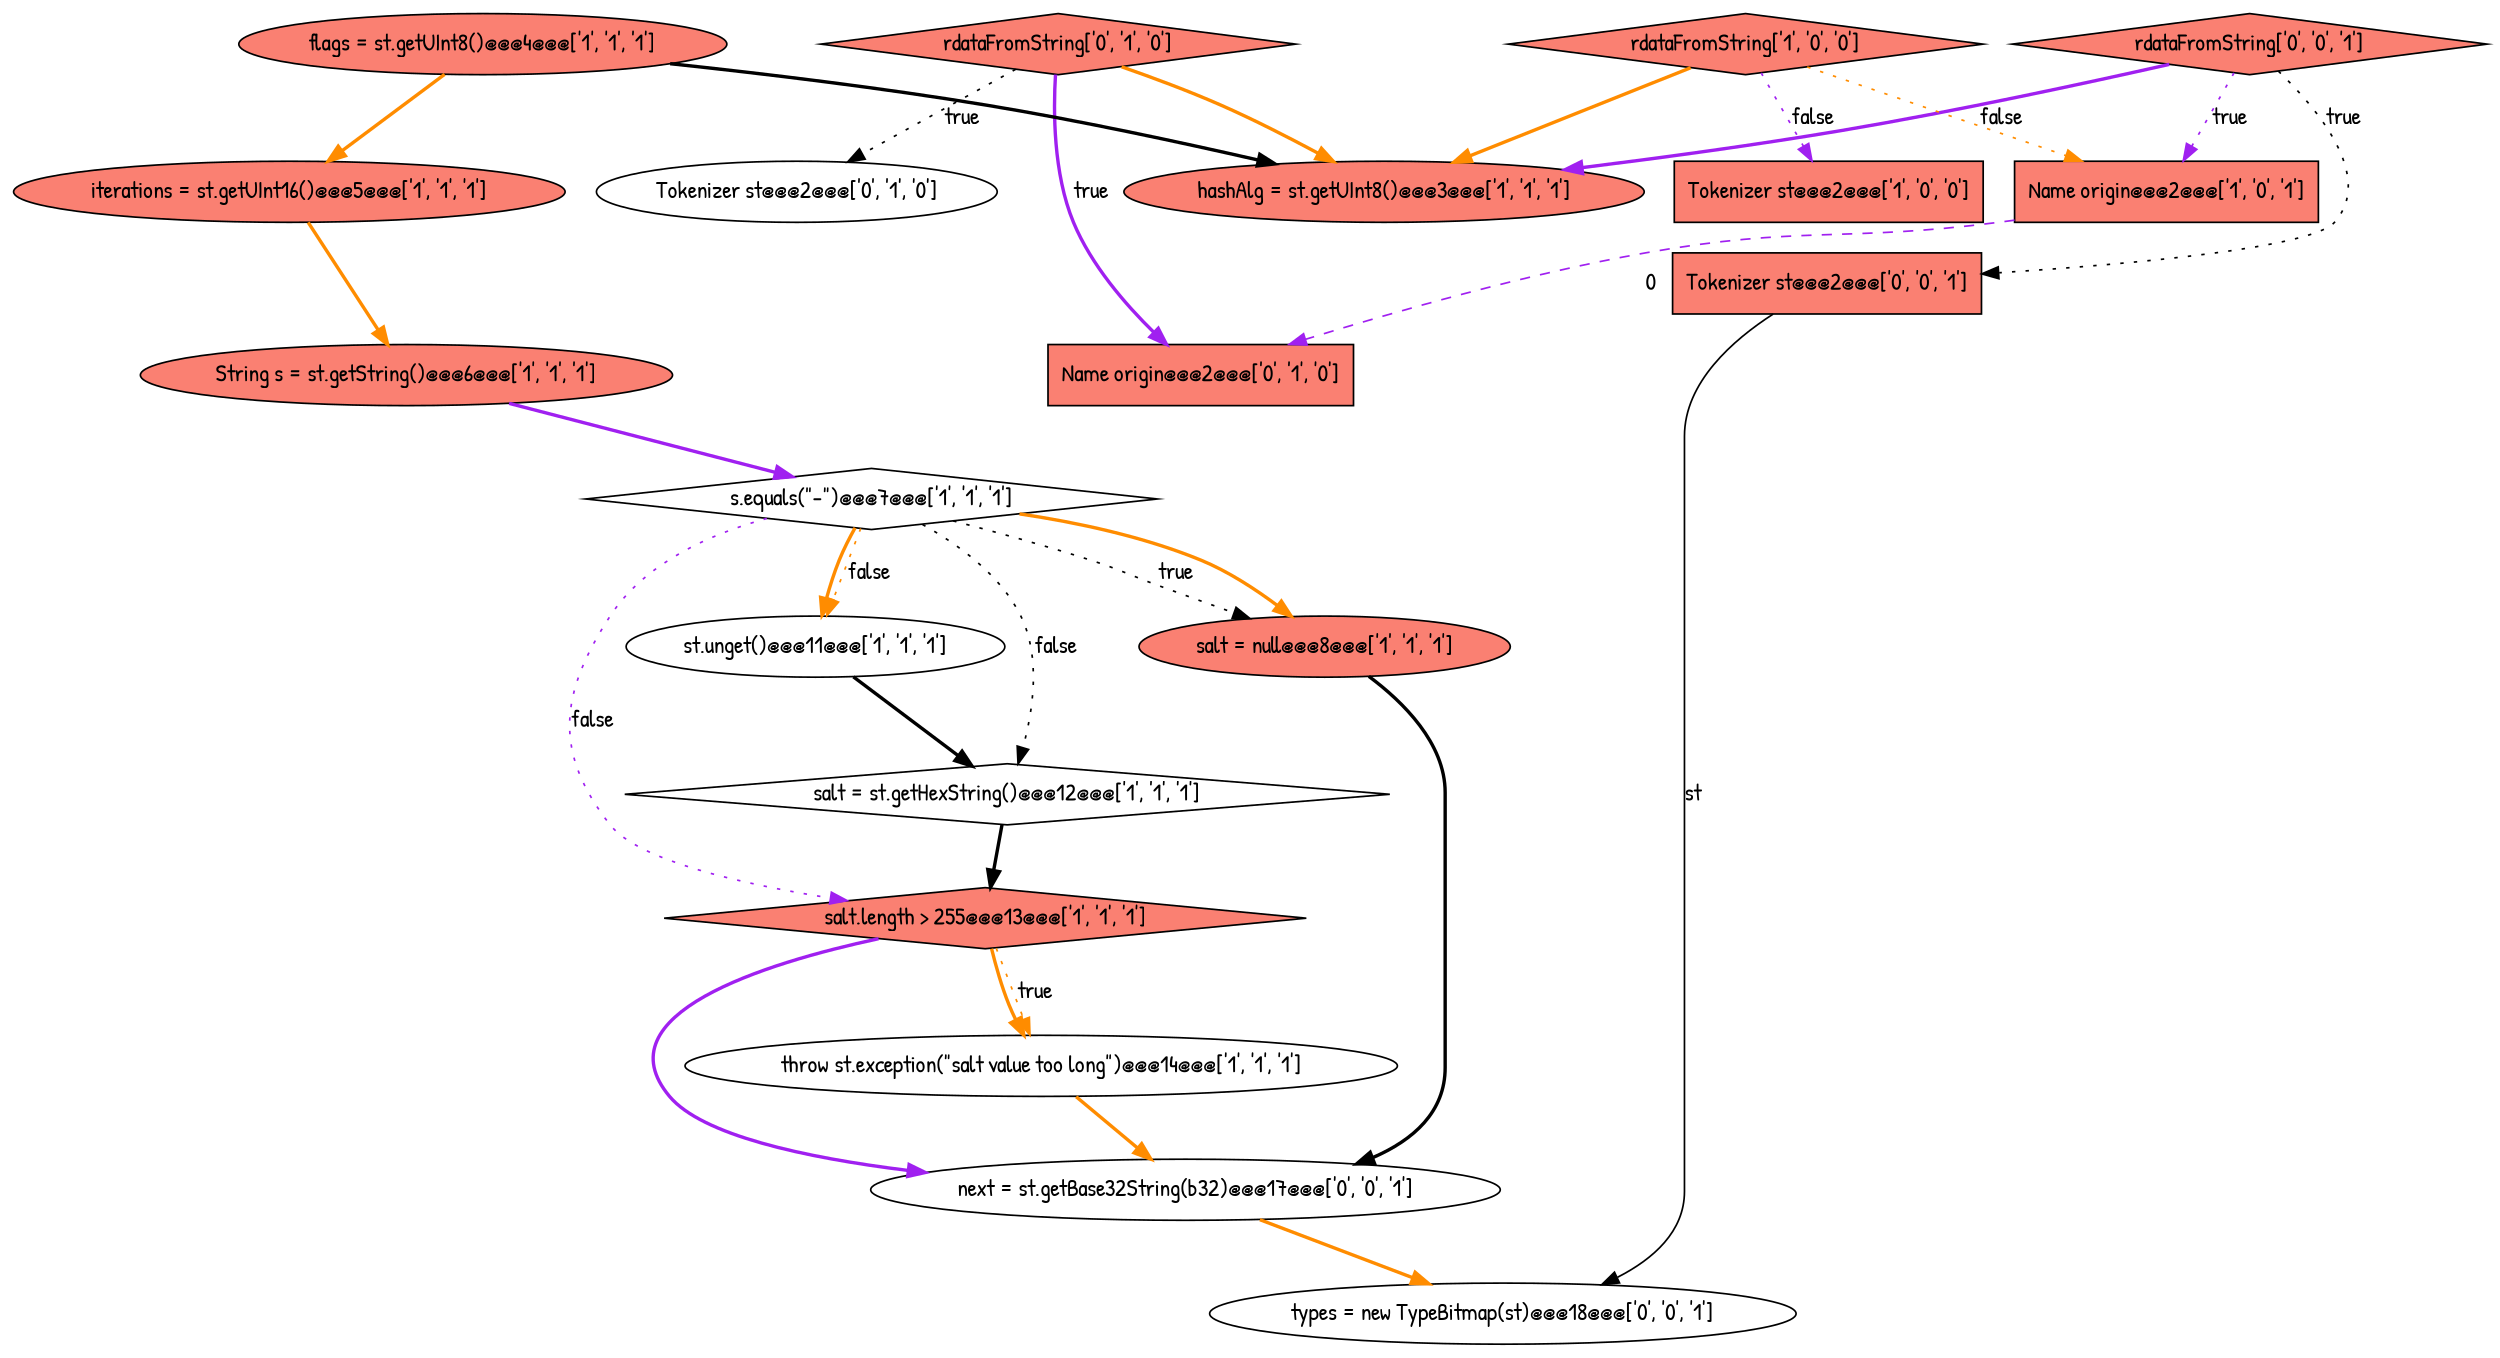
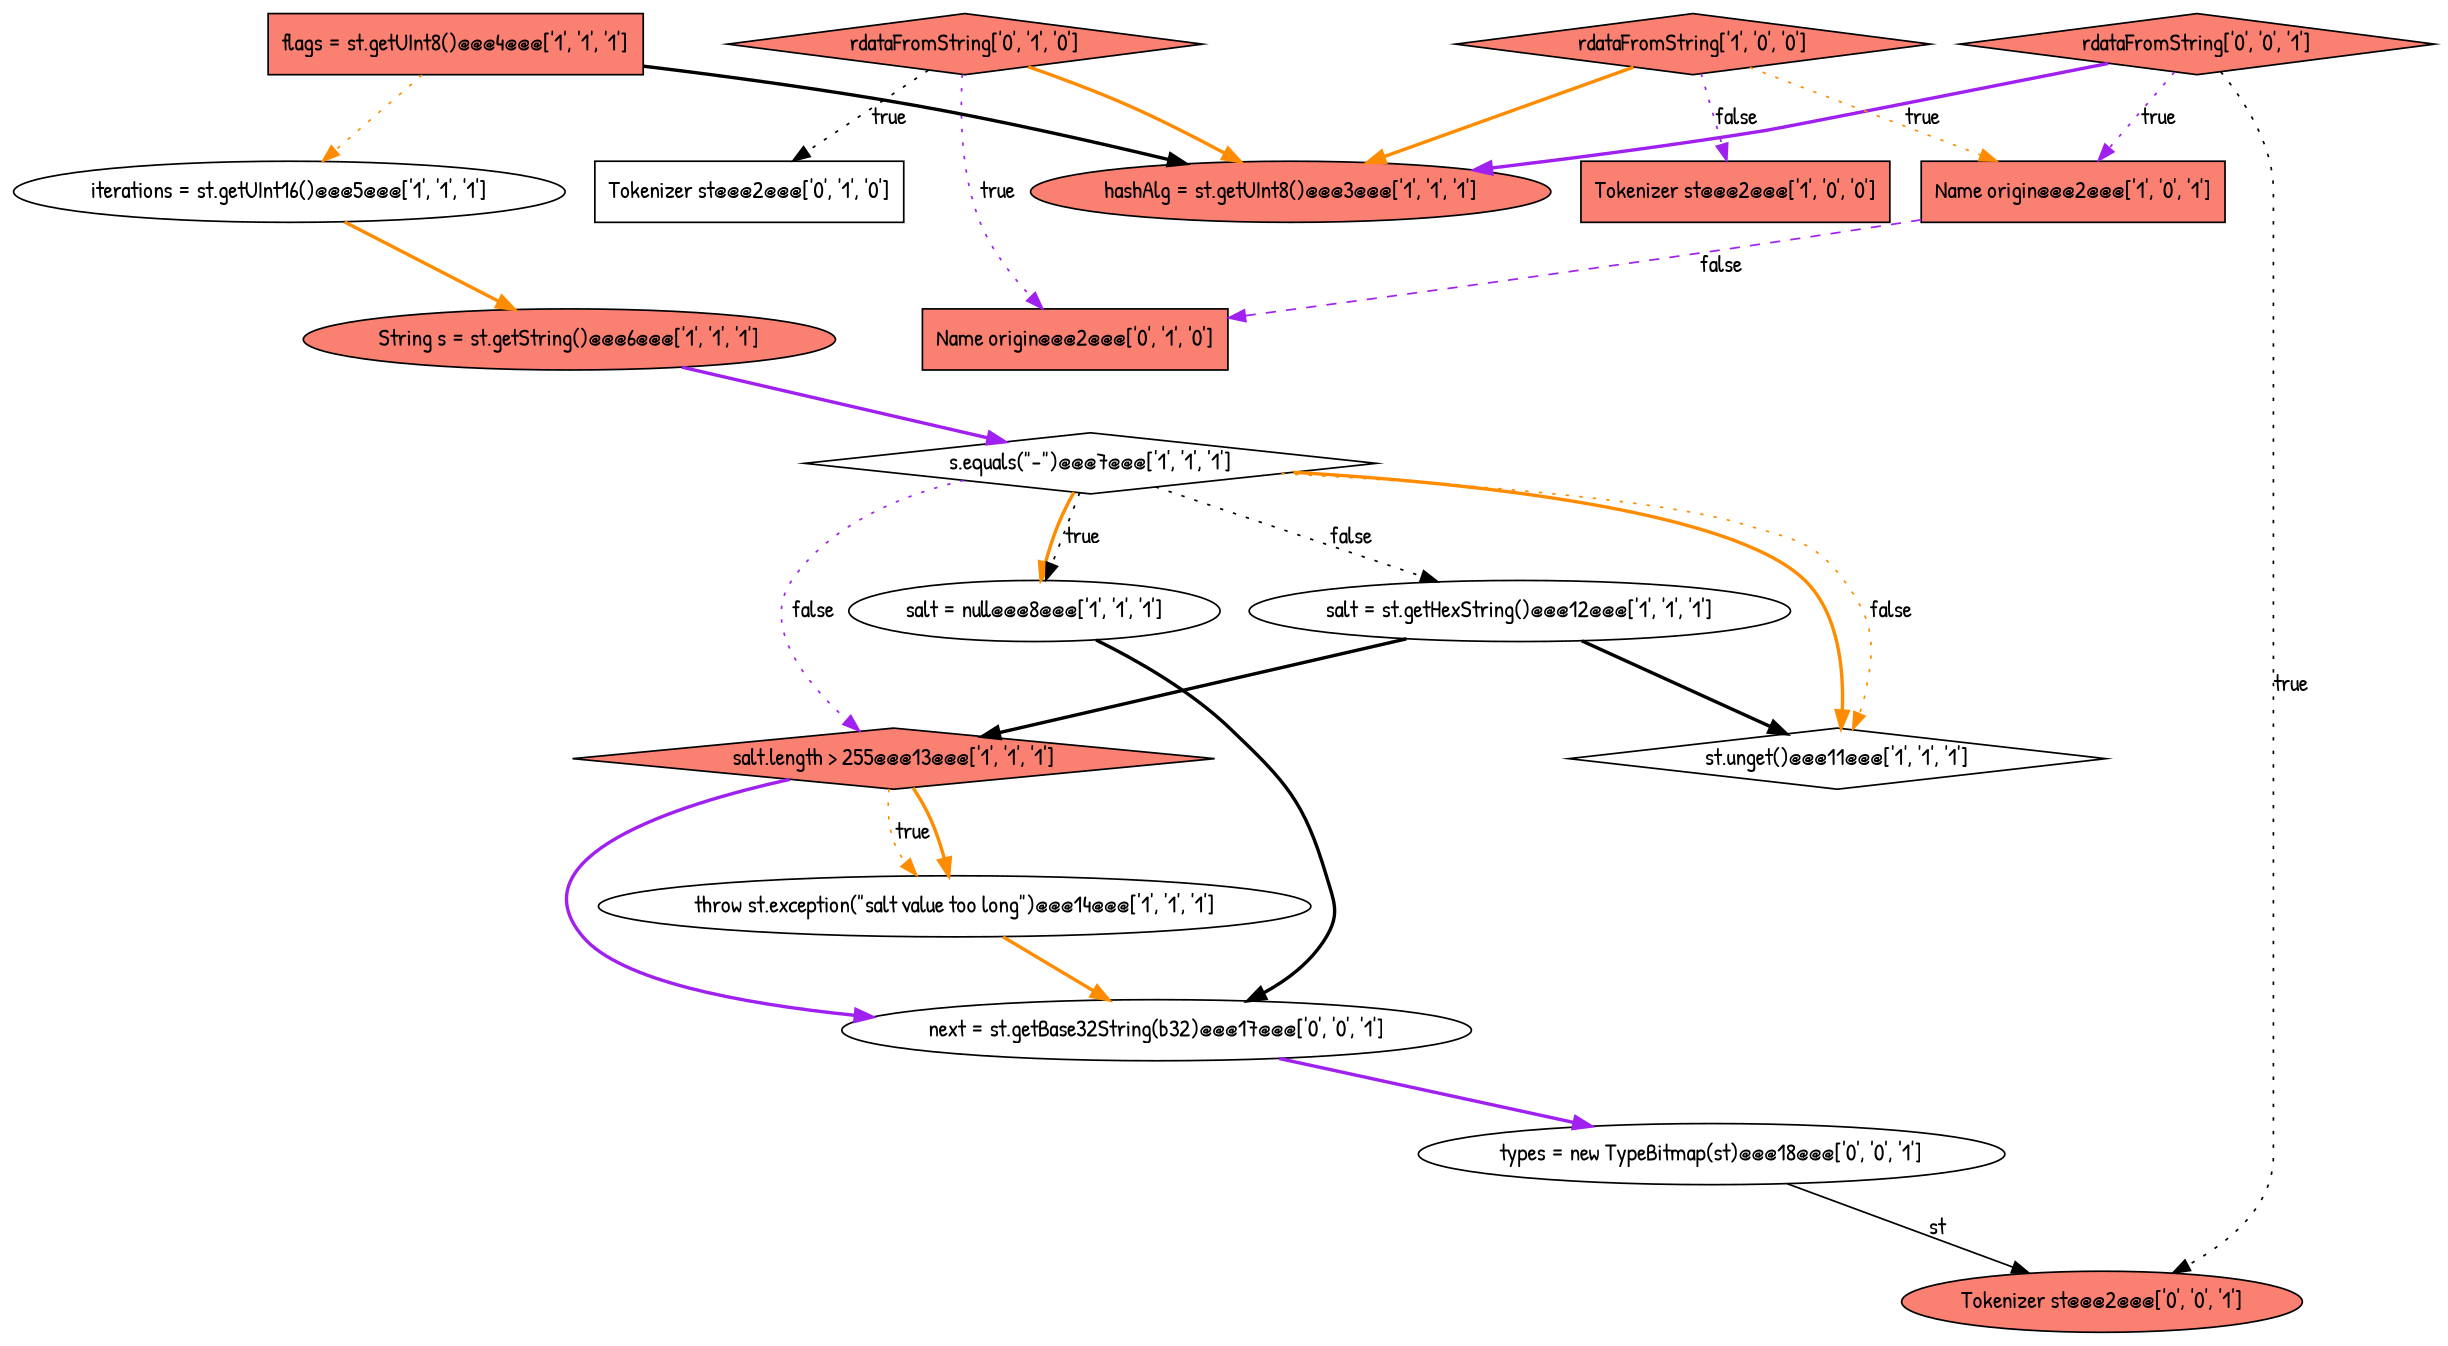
  digraph {
    fontname="Patrick Hand"
    node [fillcolor=salmon fontname="Patrick Hand" shape=ellipse style=filled]
    edge [color=darkorange fontname="Patrick Hand" style=bold]
    n1 [label="salt.length > 255@@@13@@@['1', '1', '1']" shape=diamond]
    n2 [fillcolor=white label="next = st.getBase32String(b32)@@@17@@@['0', '0', '1']"]
    n3 [fillcolor=white label="throw st.exception(\"salt value too long\")@@@14@@@['1', '1', '1']"]
    n4 [fillcolor=white label="types = new TypeBitmap(st)@@@18@@@['0', '0', '1']"]
    n5 [label="rdataFromString['0', '1', '0']" shape=diamond]
-   n6 [fillcolor=white label="Tokenizer st@@@2@@@['0', '1', '0']"]
+   n6 [fillcolor=white label="Tokenizer st@@@2@@@['0', '1', '0']" shape=box]
    n7 [label="Name origin@@@2@@@['0', '1', '0']" shape=box]
    n8 [label="hashAlg = st.getUInt8()@@@3@@@['1', '1', '1']"]
    n9 [fillcolor=white label="s.equals(\"-\")@@@7@@@['1', '1', '1']" shape=diamond]
-   n10 [fillcolor=white label="salt = st.getHexString()@@@12@@@['1', '1', '1']" shape=diamond]
-   n11 [fillcolor=white label="st.unget()@@@11@@@['1', '1', '1']"]
-   n12 [label="salt = null@@@8@@@['1', '1', '1']"]
-   n13 [label="Tokenizer st@@@2@@@['0', '0', '1']" shape=box]
+   n10 [fillcolor=white label="salt = st.getHexString()@@@12@@@['1', '1', '1']"]
+   n11 [fillcolor=white label="st.unget()@@@11@@@['1', '1', '1']" shape=diamond]
+   n12 [fillcolor=white label="salt = null@@@8@@@['1', '1', '1']"]
+   n13 [label="Tokenizer st@@@2@@@['0', '0', '1']"]
    n14 [label="Tokenizer st@@@2@@@['1', '0', '0']" shape=box]
-   n15 [label="flags = st.getUInt8()@@@4@@@['1', '1', '1']"]
-   n16 [label="iterations = st.getUInt16()@@@5@@@['1', '1', '1']"]
+   n15 [label="flags = st.getUInt8()@@@4@@@['1', '1', '1']" shape=box]
+   n16 [fillcolor=white label="iterations = st.getUInt16()@@@5@@@['1', '1', '1']"]
    n17 [label="Name origin@@@2@@@['1', '0', '1']" shape=box]
    n18 [label="rdataFromString['0', '0', '1']" shape=diamond]
    n19 [label="String s = st.getString()@@@6@@@['1', '1', '1']"]
    n20 [label="rdataFromString['1', '0', '0']" shape=diamond]
    n1 -> n2 [color=purple]
    n1 -> n3 [label=true style=dotted]
    n1 -> n3
-   n2 -> n4
+   n2 -> n4 [color=purple]
    n3 -> n2
    n5 -> n6 [color=black label=true style=dotted]
-   n5 -> n7 [color=purple label=true]
+   n5 -> n7 [color=purple label=true style=dotted]
    n5 -> n8
    n9 -> n1 [color=purple label=false style=dotted]
    n9 -> n10 [color=black label=false style=dotted]
    n9 -> n11
    n9 -> n11 [label=false style=dotted]
    n9 -> n12
    n9 -> n12 [color=black label=true style=dotted]
    n10 -> n1 [color=black]
-   n11 -> n10 [color=black]
+   n10 -> n11 [color=black]
    n12 -> n2 [color=black]
-   n13 -> n4 [color=black label=st style=solid]
+   n4 -> n13 [color=black label=st style=solid]
    n15 -> n8 [color=black]
-   n15 -> n16
+   n15 -> n16 [style=dotted]
    n16 -> n19
-   n17 -> n7 [color=purple label=0 style=dashed]
+   n17 -> n7 [color=purple label=false style=dashed]
    n18 -> n8 [color=purple]
    n18 -> n13 [color=black label=true style=dotted]
    n18 -> n17 [color=purple label=true style=dotted]
    n19 -> n9 [color=purple]
    n20 -> n8
    n20 -> n14 [color=purple label=false style=dotted]
-   n20 -> n17 [label=false style=dotted]
+   n20 -> n17 [label=true style=dotted]
  }
